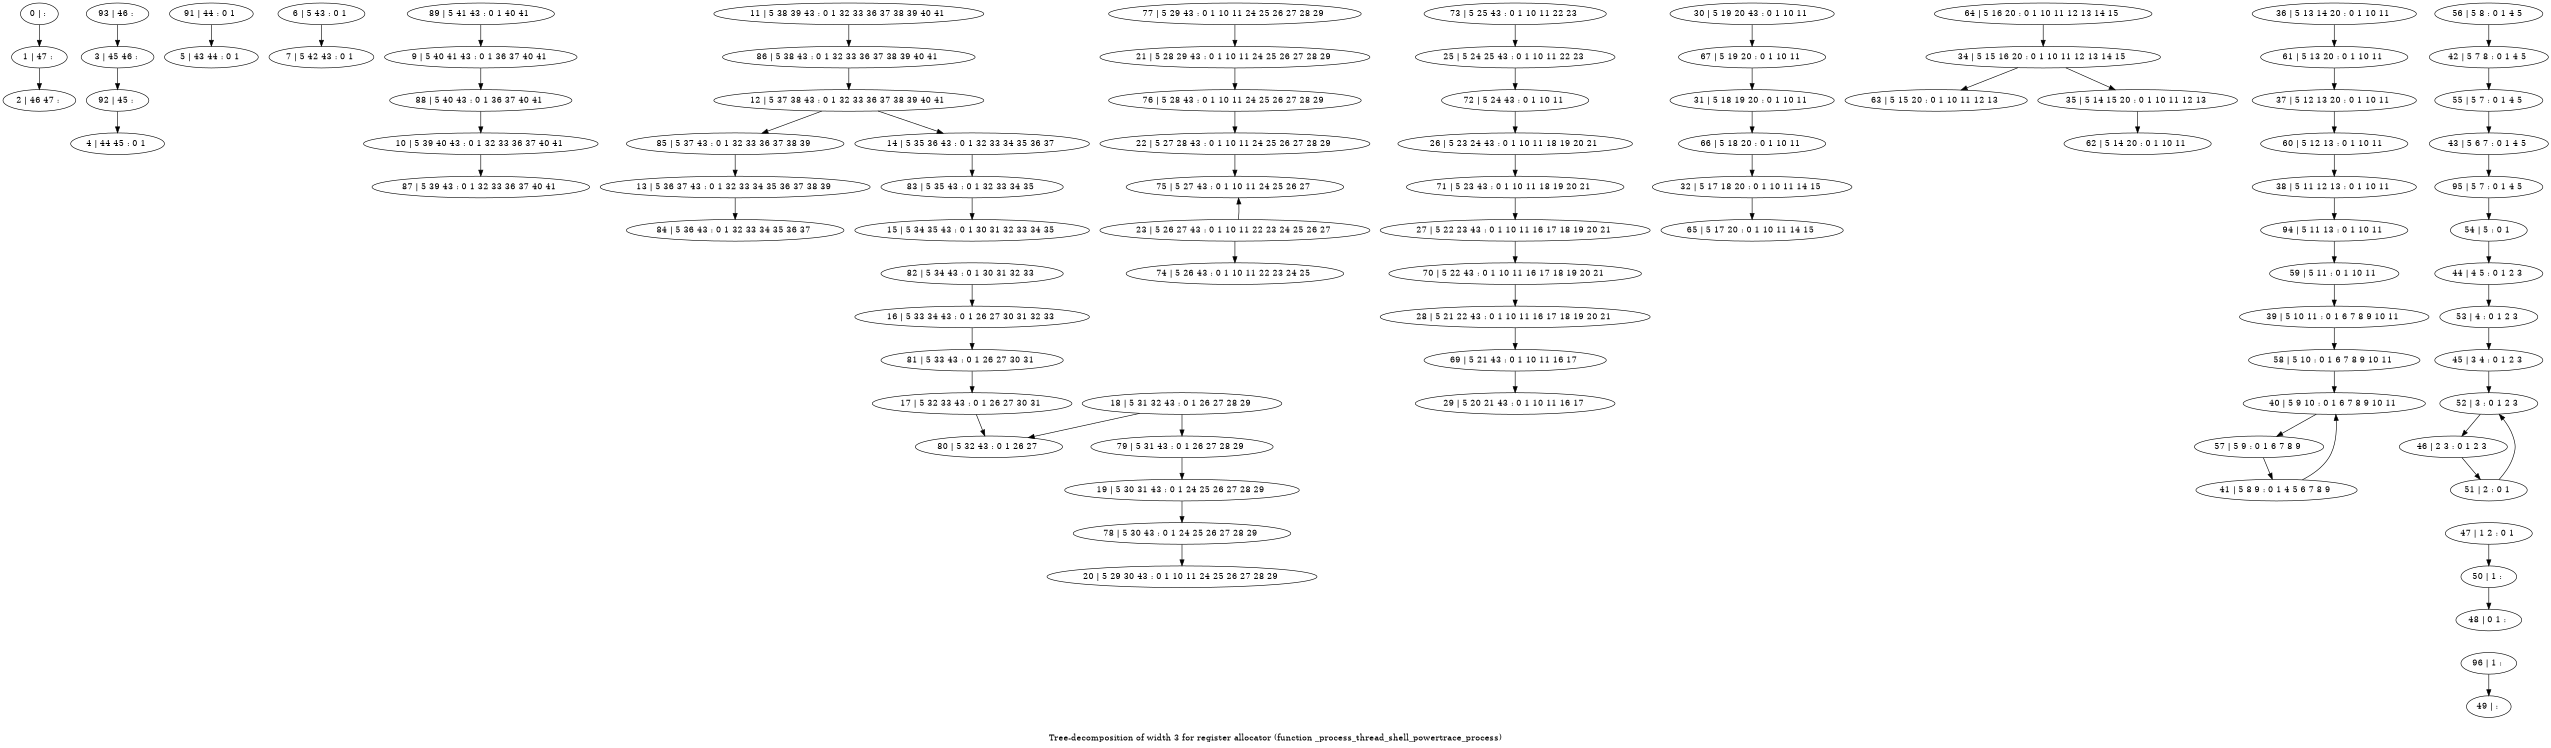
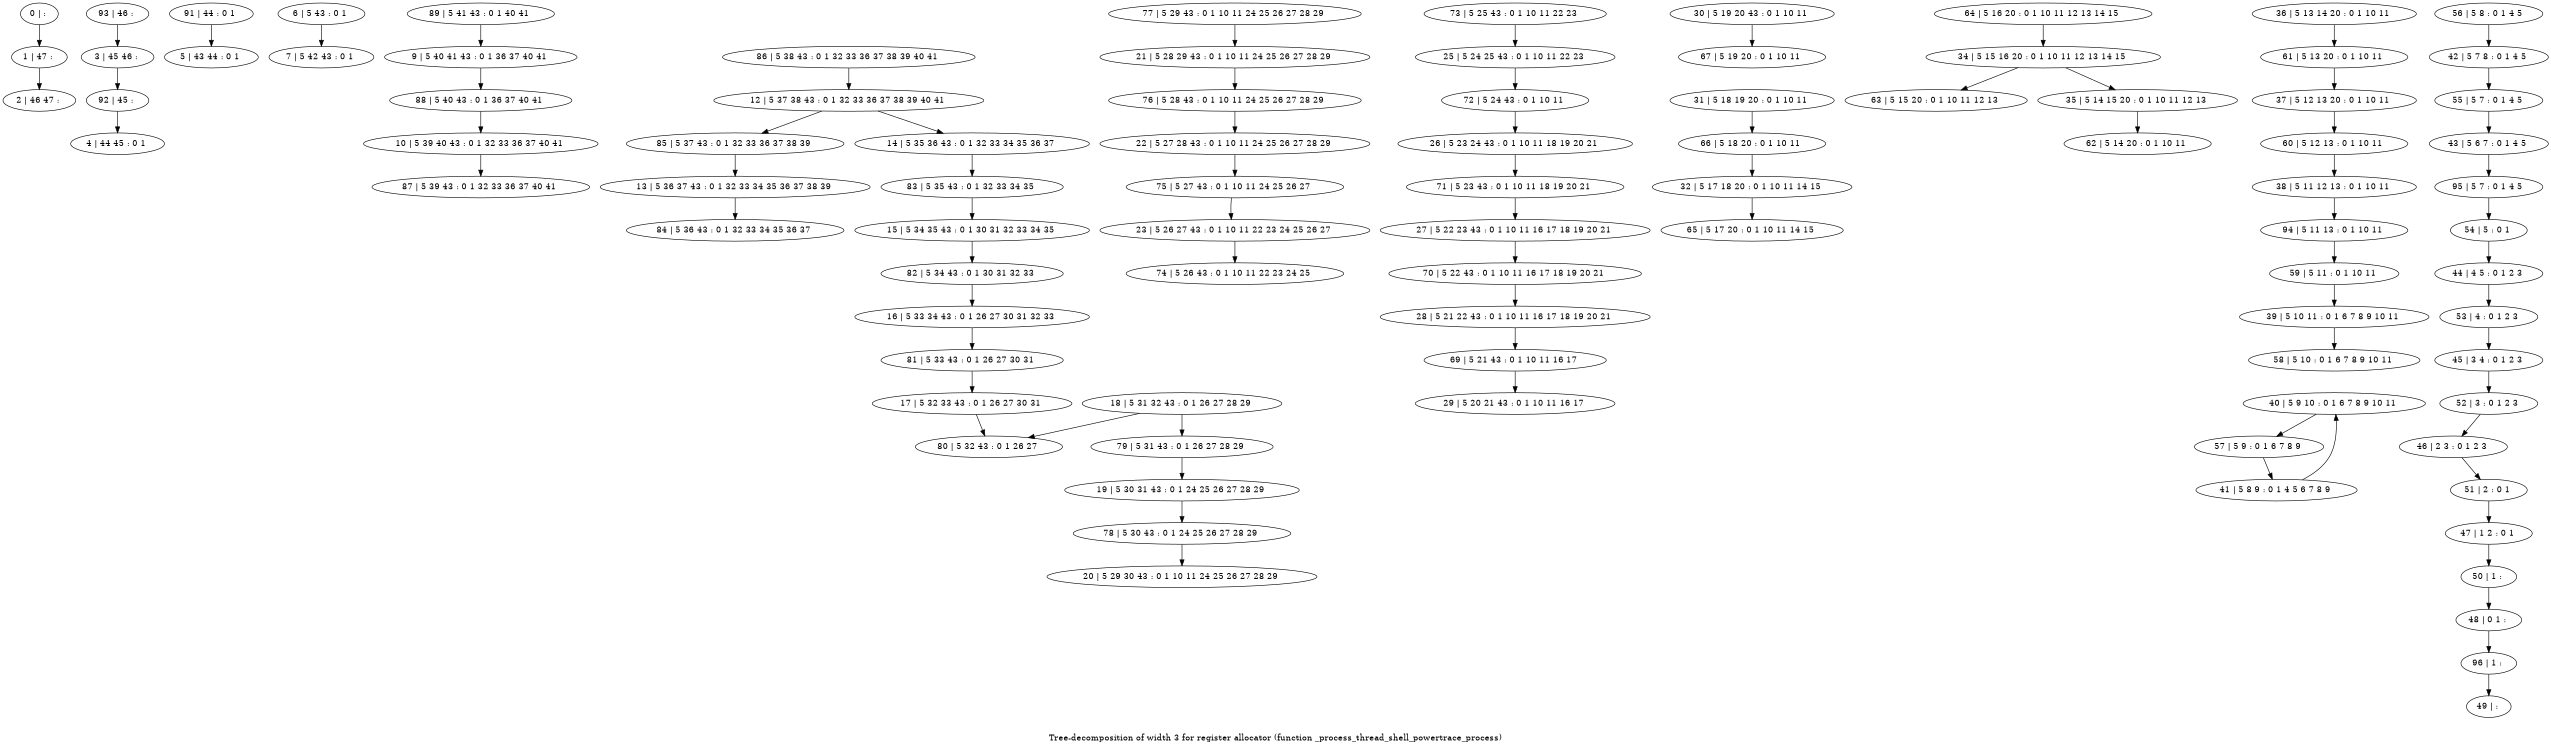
  digraph {
    label="Tree-decomposition of width 3 for register allocator (function _process_thread_shell_powertrace_process)"
    n1 [label="0 | : "]
    n2 [label="1 | 47 : "]
    n3 [label="2 | 46 47 : "]
    n4 [label="93 | 46 : "]
    n5 [label="3 | 45 46 : "]
    n6 [label="92 | 45 : "]
    n7 [label="4 | 44 45 : 0 1 "]
    n8 [label="91 | 44 : 0 1 "]
    n9 [label="5 | 43 44 : 0 1 "]
    n10 [label="6 | 5 43 : 0 1 "]
    n11 [label="7 | 5 42 43 : 0 1 "]
    n12 [label="89 | 5 41 43 : 0 1 40 41 "]
    n13 [label="9 | 5 40 41 43 : 0 1 36 37 40 41 "]
    n14 [label="88 | 5 40 43 : 0 1 36 37 40 41 "]
    n15 [label="10 | 5 39 40 43 : 0 1 32 33 36 37 40 41 "]
    n16 [label="87 | 5 39 43 : 0 1 32 33 36 37 40 41 "]
-   n17 [label="11 | 5 38 39 43 : 0 1 32 33 36 37 38 39 40 41 "]
    n18 [label="86 | 5 38 43 : 0 1 32 33 36 37 38 39 40 41 "]
    n19 [label="12 | 5 37 38 43 : 0 1 32 33 36 37 38 39 40 41 "]
    n20 [label="85 | 5 37 43 : 0 1 32 33 36 37 38 39 "]
    n21 [label="14 | 5 35 36 43 : 0 1 32 33 34 35 36 37 "]
    n22 [label="13 | 5 36 37 43 : 0 1 32 33 34 35 36 37 38 39 "]
    n23 [label="84 | 5 36 43 : 0 1 32 33 34 35 36 37 "]
    n24 [label="83 | 5 35 43 : 0 1 32 33 34 35 "]
    n25 [label="15 | 5 34 35 43 : 0 1 30 31 32 33 34 35 "]
    n26 [label="82 | 5 34 43 : 0 1 30 31 32 33 "]
    n27 [label="16 | 5 33 34 43 : 0 1 26 27 30 31 32 33 "]
    n28 [label="81 | 5 33 43 : 0 1 26 27 30 31 "]
    n29 [label="17 | 5 32 33 43 : 0 1 26 27 30 31 "]
    n30 [label="80 | 5 32 43 : 0 1 26 27 "]
    n31 [label="18 | 5 31 32 43 : 0 1 26 27 28 29 "]
    n32 [label="79 | 5 31 43 : 0 1 26 27 28 29 "]
    n33 [label="19 | 5 30 31 43 : 0 1 24 25 26 27 28 29 "]
    n34 [label="78 | 5 30 43 : 0 1 24 25 26 27 28 29 "]
    n35 [label="20 | 5 29 30 43 : 0 1 10 11 24 25 26 27 28 29 "]
    n36 [label="77 | 5 29 43 : 0 1 10 11 24 25 26 27 28 29 "]
    n37 [label="21 | 5 28 29 43 : 0 1 10 11 24 25 26 27 28 29 "]
    n38 [label="76 | 5 28 43 : 0 1 10 11 24 25 26 27 28 29 "]
    n39 [label="22 | 5 27 28 43 : 0 1 10 11 24 25 26 27 28 29 "]
    n40 [label="75 | 5 27 43 : 0 1 10 11 24 25 26 27 "]
    n41 [label="23 | 5 26 27 43 : 0 1 10 11 22 23 24 25 26 27 "]
    n42 [label="74 | 5 26 43 : 0 1 10 11 22 23 24 25 "]
    n43 [label="73 | 5 25 43 : 0 1 10 11 22 23 "]
    n44 [label="25 | 5 24 25 43 : 0 1 10 11 22 23 "]
    n45 [label="72 | 5 24 43 : 0 1 10 11 "]
    n46 [label="26 | 5 23 24 43 : 0 1 10 11 18 19 20 21 "]
    n47 [label="71 | 5 23 43 : 0 1 10 11 18 19 20 21 "]
    n48 [label="27 | 5 22 23 43 : 0 1 10 11 16 17 18 19 20 21 "]
    n49 [label="70 | 5 22 43 : 0 1 10 11 16 17 18 19 20 21 "]
    n50 [label="28 | 5 21 22 43 : 0 1 10 11 16 17 18 19 20 21 "]
    n51 [label="69 | 5 21 43 : 0 1 10 11 16 17 "]
    n52 [label="29 | 5 20 21 43 : 0 1 10 11 16 17 "]
    n53 [label="30 | 5 19 20 43 : 0 1 10 11 "]
    n54 [label="67 | 5 19 20 : 0 1 10 11 "]
    n55 [label="31 | 5 18 19 20 : 0 1 10 11 "]
    n56 [label="66 | 5 18 20 : 0 1 10 11 "]
    n57 [label="32 | 5 17 18 20 : 0 1 10 11 14 15 "]
    n58 [label="65 | 5 17 20 : 0 1 10 11 14 15 "]
    n59 [label="64 | 5 16 20 : 0 1 10 11 12 13 14 15 "]
    n60 [label="34 | 5 15 16 20 : 0 1 10 11 12 13 14 15 "]
    n61 [label="63 | 5 15 20 : 0 1 10 11 12 13 "]
    n62 [label="35 | 5 14 15 20 : 0 1 10 11 12 13 "]
    n63 [label="62 | 5 14 20 : 0 1 10 11 "]
    n64 [label="36 | 5 13 14 20 : 0 1 10 11 "]
    n65 [label="61 | 5 13 20 : 0 1 10 11 "]
    n66 [label="37 | 5 12 13 20 : 0 1 10 11 "]
    n67 [label="60 | 5 12 13 : 0 1 10 11 "]
    n68 [label="38 | 5 11 12 13 : 0 1 10 11 "]
    n69 [label="94 | 5 11 13 : 0 1 10 11 "]
    n70 [label="59 | 5 11 : 0 1 10 11 "]
    n71 [label="39 | 5 10 11 : 0 1 6 7 8 9 10 11 "]
    n72 [label="58 | 5 10 : 0 1 6 7 8 9 10 11 "]
    n73 [label="40 | 5 9 10 : 0 1 6 7 8 9 10 11 "]
    n74 [label="57 | 5 9 : 0 1 6 7 8 9 "]
    n75 [label="41 | 5 8 9 : 0 1 4 5 6 7 8 9 "]
    n76 [label="56 | 5 8 : 0 1 4 5 "]
    n77 [label="42 | 5 7 8 : 0 1 4 5 "]
    n78 [label="55 | 5 7 : 0 1 4 5 "]
    n79 [label="43 | 5 6 7 : 0 1 4 5 "]
    n80 [label="95 | 5 7 : 0 1 4 5 "]
    n81 [label="54 | 5 : 0 1 "]
    n82 [label="44 | 4 5 : 0 1 2 3 "]
    n83 [label="53 | 4 : 0 1 2 3 "]
    n84 [label="45 | 3 4 : 0 1 2 3 "]
    n85 [label="52 | 3 : 0 1 2 3 "]
    n86 [label="46 | 2 3 : 0 1 2 3 "]
    n87 [label="51 | 2 : 0 1 "]
    n88 [label="47 | 1 2 : 0 1 "]
    n89 [label="50 | 1 : "]
    n90 [label="48 | 0 1 : "]
    n91 [label="96 | 1 : "]
    n92 [label="49 | : "]
    n1 -> n2
    n2 -> n3
    n4 -> n5
    n5 -> n6
    n6 -> n7
    n8 -> n9
    n10 -> n11
    n12 -> n13
    n13 -> n14
    n14 -> n15
    n15 -> n16
-   n17 -> n18
    n18 -> n19
    n19 -> n20
    n19 -> n21
    n20 -> n22
    n21 -> n24
    n22 -> n23
    n24 -> n25
+   n25 -> n26
    n26 -> n27
    n27 -> n28
    n28 -> n29
    n29 -> n30
    n31 -> n30
    n31 -> n32
    n32 -> n33
    n33 -> n34
    n34 -> n35
    n36 -> n37
    n37 -> n38
    n38 -> n39
    n39 -> n40
-   n41 -> n40
+   n40 -> n41
    n41 -> n42
    n43 -> n44
    n44 -> n45
    n45 -> n46
    n46 -> n47
    n47 -> n48
    n48 -> n49
    n49 -> n50
    n50 -> n51
    n51 -> n52
    n53 -> n54
-   n54 -> n55
    n55 -> n56
    n56 -> n57
    n57 -> n58
    n59 -> n60
    n60 -> n61
    n60 -> n62
    n62 -> n63
    n64 -> n65
    n65 -> n66
    n66 -> n67
    n67 -> n68
    n68 -> n69
    n69 -> n70
    n70 -> n71
    n71 -> n72
-   n72 -> n73
    n73 -> n74
    n74 -> n75
    n75 -> n73
    n76 -> n77
    n77 -> n78
    n78 -> n79
    n79 -> n80
    n80 -> n81
    n81 -> n82
    n82 -> n83
    n83 -> n84
    n84 -> n85
    n85 -> n86
    n86 -> n87
-   n87 -> n85
+   n87 -> n88
    n88 -> n89
    n89 -> n90
+   n90 -> n91
    n91 -> n92
  }
